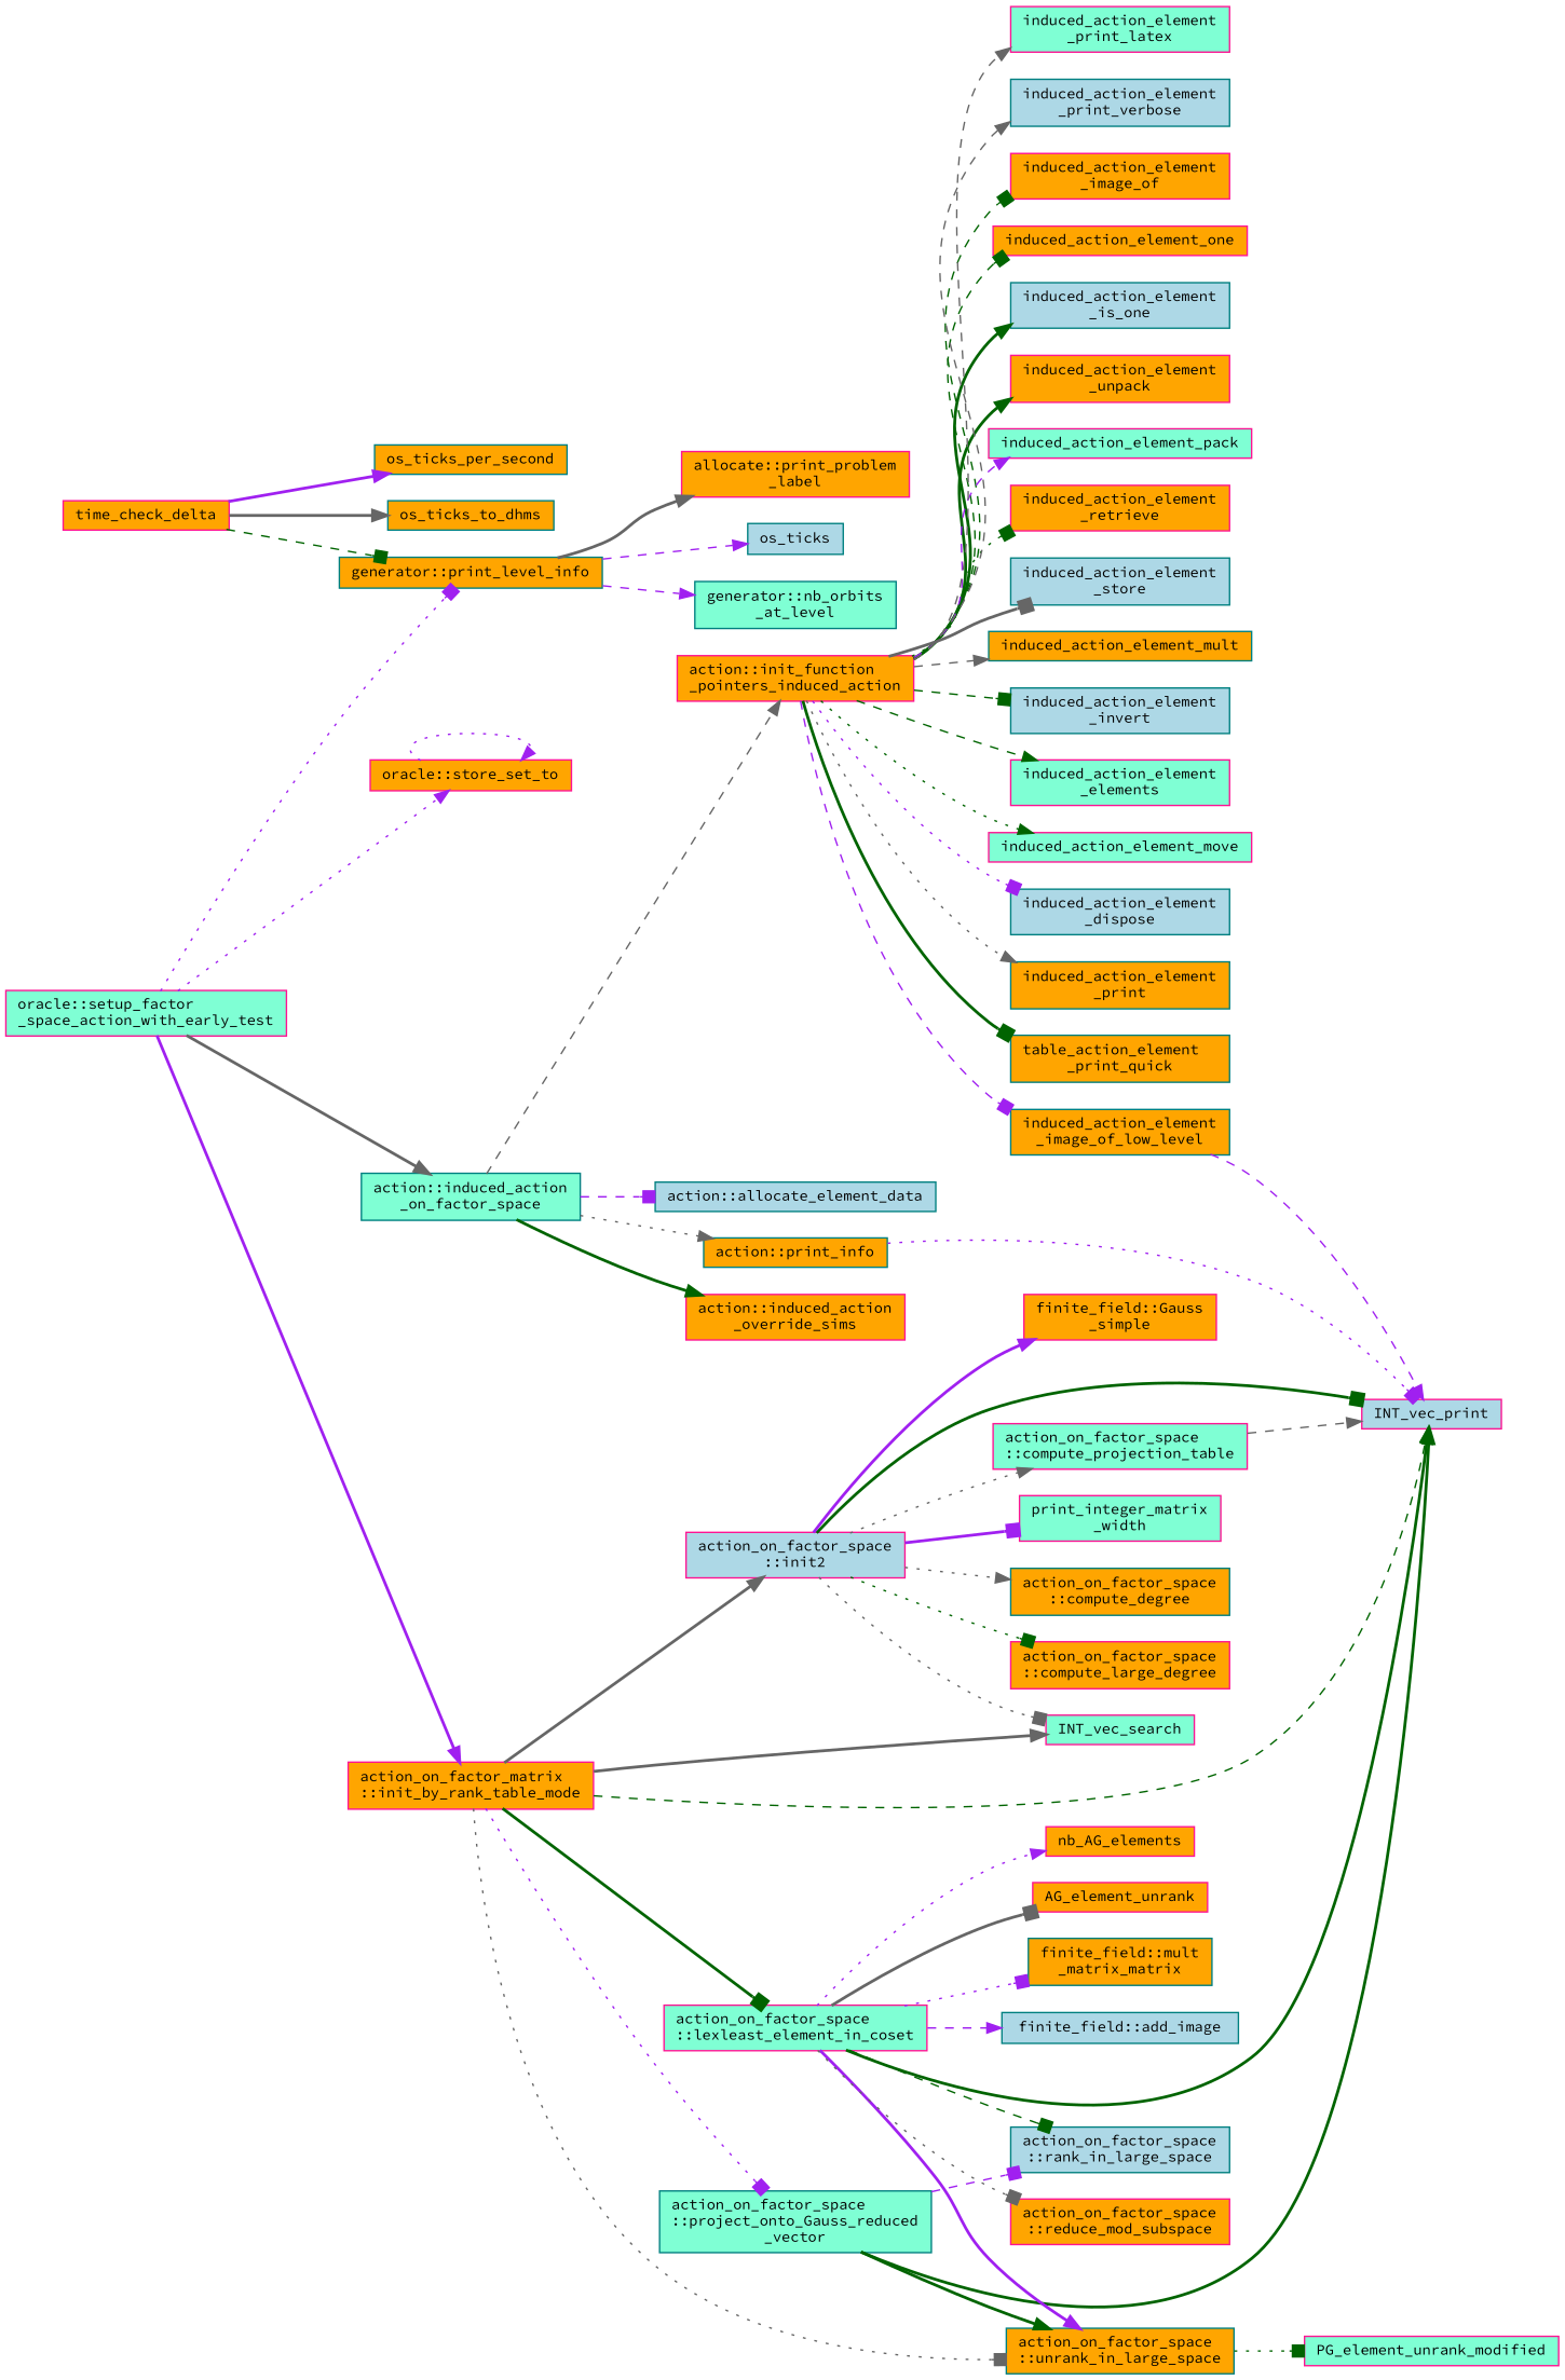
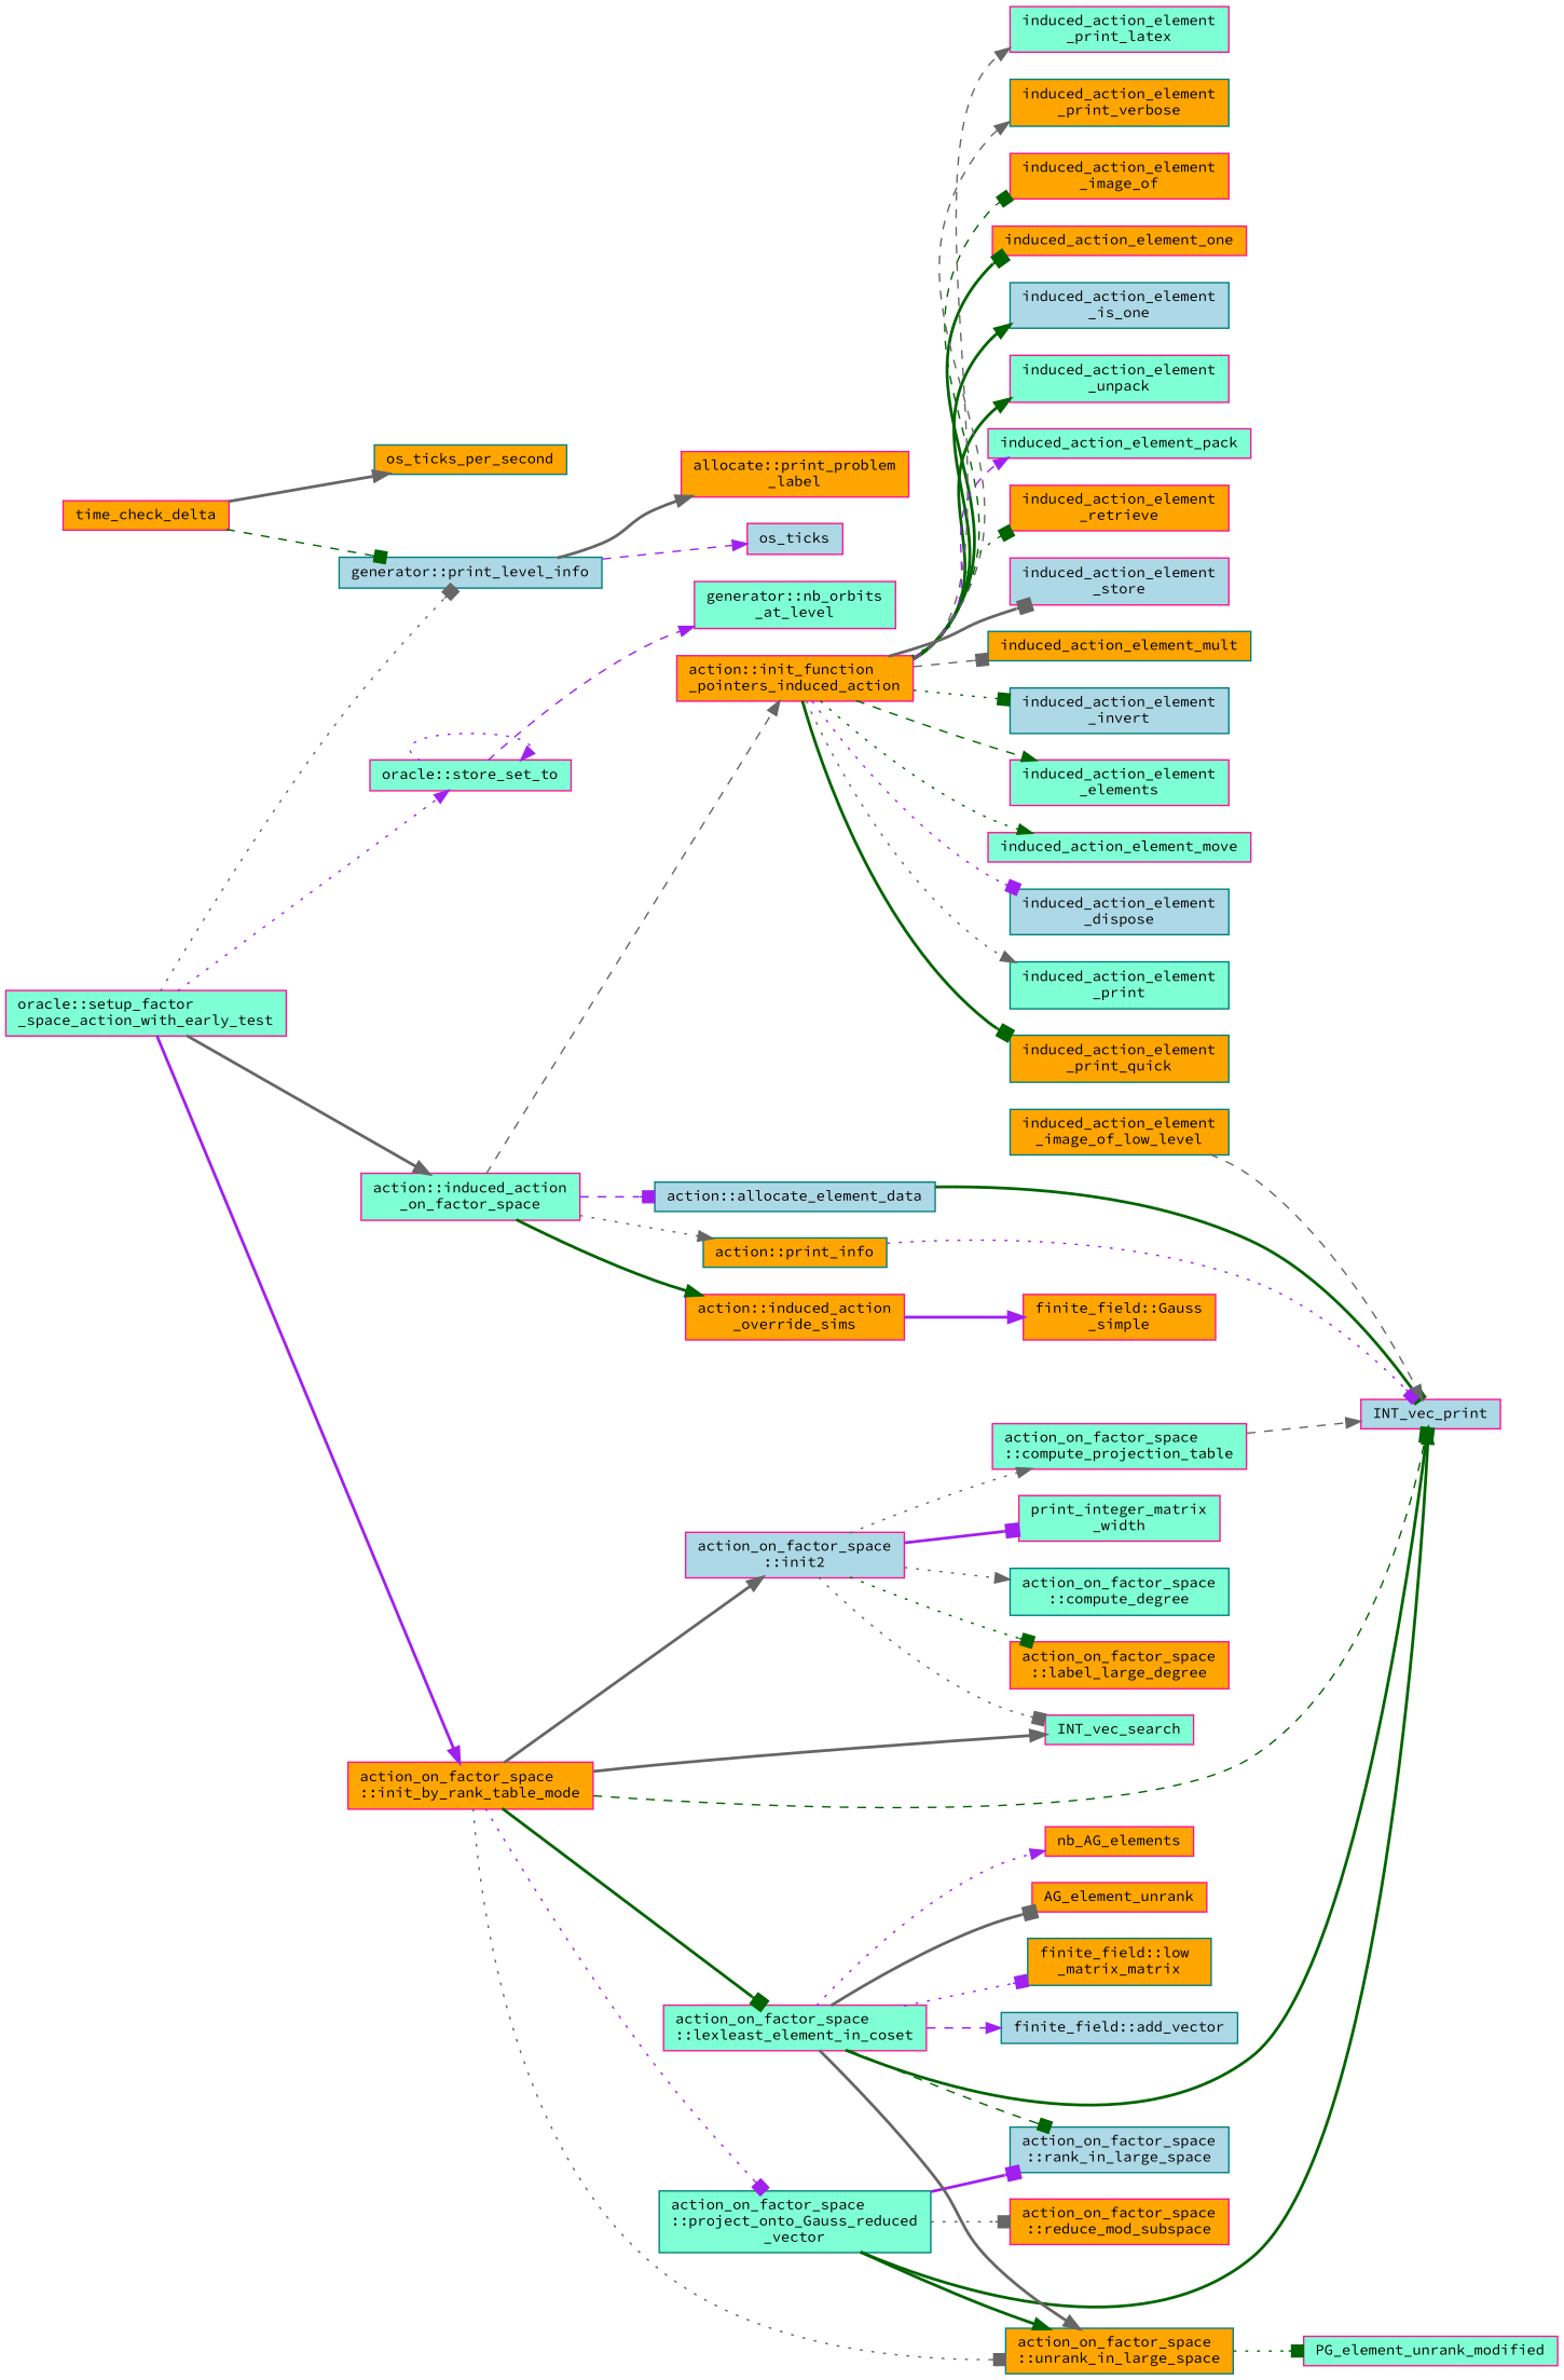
  digraph {
    fontname="Source Code Pro"
    rankdir=LR
    node [color=deeppink fillcolor=orange fontname="Source Code Pro" fontsize=10 shape=record style=filled]
    edge [arrowhead=normal color=gray40 fontname="Source Code Pro" fontsize=10 labelfontname=Helvetica labelfontsize=10 style=bold]
    n1 [fillcolor=aquamarine fontcolor=black height=0.2 label="oracle::setup_factor\l_space_action_with_early_test" width=0.4]
-   n2 [height=0.2 label="oracle::store_set_to" width=0.4]
-   n3 [color=teal height=0.2 label="generator::print_level_info" width=0.4]
-   n4 [height=0.2 label="action_on_factor_matrix\l::init_by_rank_table_mode" width=0.4]
-   n5 [color=teal fillcolor=aquamarine height=0.2 label="action::induced_action\l_on_factor_space" width=0.4]
-   n6 [color=teal fillcolor=lightblue height=0.2 label=os_ticks width=0.4]
+   n2 [fillcolor=aquamarine height=0.2 label="oracle::store_set_to" width=0.4]
+   n3 [color=teal fillcolor=lightblue height=0.2 label="generator::print_level_info" width=0.4]
+   n4 [height=0.2 label="action_on_factor_space\l::init_by_rank_table_mode" width=0.4]
+   n5 [fillcolor=aquamarine height=0.2 label="action::induced_action\l_on_factor_space" width=0.4]
+   n6 [fillcolor=lightblue height=0.2 label=os_ticks width=0.4]
    n7 [height=0.2 label="allocate::print_problem\l_label" width=0.4]
-   n8 [color=teal fillcolor=aquamarine height=0.2 label="generator::nb_orbits\l_at_level" width=0.4]
+   n8 [fillcolor=aquamarine height=0.2 label="generator::nb_orbits\l_at_level" width=0.4]
    n9 [color=teal height=0.2 label="action_on_factor_space\l::unrank_in_large_space" width=0.4]
    n10 [fillcolor=lightblue height=0.2 label="action_on_factor_space\l::init2" width=0.4]
    n11 [fillcolor=aquamarine height=0.2 label=INT_vec_search width=0.4]
    n12 [fillcolor=lightblue height=0.2 label=INT_vec_print width=0.4]
    n13 [color=teal fillcolor=aquamarine height=0.2 label="action_on_factor_space\l::project_onto_Gauss_reduced\l_vector" width=0.4]
    n14 [fillcolor=aquamarine height=0.2 label="action_on_factor_space\l::lexleast_element_in_coset" width=0.4]
    n15 [height=0.2 label="action::init_function\l_pointers_induced_action" width=0.4]
    n16 [color=teal fillcolor=lightblue height=0.2 label="action::allocate_element_data" width=0.4]
    n17 [height=0.2 label="action::induced_action\l_override_sims" width=0.4]
    n18 [color=teal height=0.2 label="action::print_info" width=0.4]
    n19 [height=0.2 label=time_check_delta width=0.4]
    n20 [color=teal height=0.2 label=os_ticks_per_second width=0.4]
-   n21 [color=teal height=0.2 label=os_ticks_to_dhms width=0.4]
    n22 [fillcolor=aquamarine height=0.2 label=PG_element_unrank_modified width=0.4]
    n23 [fillcolor=aquamarine height=0.2 label="print_integer_matrix\l_width" width=0.4]
    n24 [height=0.2 label="finite_field::Gauss\l_simple" width=0.4]
-   n25 [color=teal height=0.2 label="action_on_factor_space\l::compute_degree" width=0.4]
-   n26 [height=0.2 label="action_on_factor_space\l::compute_large_degree" width=0.4]
+   n25 [color=teal fillcolor=aquamarine height=0.2 label="action_on_factor_space\l::compute_degree" width=0.4]
+   n26 [height=0.2 label="action_on_factor_space\l::label_large_degree" width=0.4]
    n27 [fillcolor=aquamarine height=0.2 label="action_on_factor_space\l::compute_projection_table" width=0.4]
    n28 [height=0.2 label="action_on_factor_space\l::reduce_mod_subspace" width=0.4]
    n29 [color=teal fillcolor=lightblue height=0.2 label="action_on_factor_space\l::rank_in_large_space" width=0.4]
    n30 [height=0.2 label=nb_AG_elements width=0.4]
    n31 [height=0.2 label=AG_element_unrank width=0.4]
-   n32 [color=teal height=0.2 label="finite_field::mult\l_matrix_matrix" width=0.4]
-   n33 [color=teal fillcolor=lightblue height=0.2 label="finite_field::add_image" width=0.4]
+   n32 [color=teal height=0.2 label="finite_field::low\l_matrix_matrix" width=0.4]
+   n33 [color=teal fillcolor=lightblue height=0.2 label="finite_field::add_vector" width=0.4]
    n34 [height=0.2 label="induced_action_element\l_image_of" width=0.4]
    n35 [color=teal height=0.2 label="induced_action_element\l_image_of_low_level" width=0.4]
    n36 [height=0.2 label=induced_action_element_one width=0.4]
    n37 [color=teal fillcolor=lightblue height=0.2 label="induced_action_element\l_is_one" width=0.4]
-   n38 [height=0.2 label="induced_action_element\l_unpack" width=0.4]
+   n38 [fillcolor=aquamarine height=0.2 label="induced_action_element\l_unpack" width=0.4]
    n39 [fillcolor=aquamarine height=0.2 label=induced_action_element_pack width=0.4]
    n40 [height=0.2 label="induced_action_element\l_retrieve" width=0.4]
-   n41 [color=teal fillcolor=lightblue height=0.2 label="induced_action_element\l_store" width=0.4]
+   n41 [fillcolor=lightblue height=0.2 label="induced_action_element\l_store" width=0.4]
    n42 [color=teal height=0.2 label=induced_action_element_mult width=0.4]
    n43 [color=teal fillcolor=lightblue height=0.2 label="induced_action_element\l_invert" width=0.4]
    n44 [fillcolor=aquamarine height=0.2 label="induced_action_element\l_elements" width=0.4]
    n45 [fillcolor=aquamarine height=0.2 label=induced_action_element_move width=0.4]
    n46 [color=teal fillcolor=lightblue height=0.2 label="induced_action_element\l_dispose" width=0.4]
-   n47 [color=teal height=0.2 label="induced_action_element\l_print" width=0.4]
-   n48 [color=teal height=0.2 label="table_action_element\l_print_quick" width=0.4]
+   n47 [color=teal fillcolor=aquamarine height=0.2 label="induced_action_element\l_print" width=0.4]
+   n48 [color=teal height=0.2 label="induced_action_element\l_print_quick" width=0.4]
    n49 [fillcolor=aquamarine height=0.2 label="induced_action_element\l_print_latex" width=0.4]
-   n50 [color=teal fillcolor=lightblue height=0.2 label="induced_action_element\l_print_verbose" width=0.4]
+   n50 [color=teal height=0.2 label="induced_action_element\l_print_verbose" width=0.4]
    n1 -> n2 [color=purple style=dotted]
-   n1 -> n3 [arrowhead=box color=purple style=dotted]
+   n1 -> n3 [arrowhead=box style=dotted]
    n1 -> n4 [color=purple]
    n1 -> n5
    n2 -> n2 [color=purple style=dotted]
    n3 -> n6 [color=purple style=dashed]
    n3 -> n7
-   n3 -> n8 [color=purple style=dashed]
+   n2 -> n8 [color=purple style=dashed]
    n4 -> n9 [arrowhead=box style=dotted]
    n4 -> n10
    n4 -> n11
    n4 -> n12 [color=darkgreen style=dashed]
    n4 -> n13 [arrowhead=box color=purple style=dotted]
    n4 -> n14 [arrowhead=box color=darkgreen]
    n5 -> n15 [style=dashed]
    n5 -> n16 [arrowhead=box color=purple style=dashed]
    n5 -> n17 [color=darkgreen]
    n5 -> n18 [style=dotted]
    n9 -> n22 [arrowhead=box color=darkgreen style=dotted]
    n10 -> n11 [arrowhead=box style=dotted]
-   n10 -> n12 [arrowhead=box color=darkgreen]
+   n16 -> n12 [arrowhead=box color=darkgreen]
    n10 -> n23 [arrowhead=box color=purple]
-   n10 -> n24 [color=purple]
+   n17 -> n24 [color=purple]
    n10 -> n25 [style=dotted]
    n10 -> n26 [arrowhead=box color=darkgreen style=dotted]
    n10 -> n27 [style=dotted]
    n13 -> n9 [color=darkgreen]
    n13 -> n12 [color=darkgreen]
-   n14 -> n28 [arrowhead=box style=dotted]
-   n13 -> n29 [arrowhead=box color=purple style=dashed]
-   n14 -> n9 [color=purple]
-   n14 -> n12 [color=darkgreen]
+   n13 -> n28 [arrowhead=box style=dotted]
+   n13 -> n29 [arrowhead=box color=purple]
+   n14 -> n9
+   n14 -> n12 [arrowhead=box color=darkgreen]
    n14 -> n29 [arrowhead=box color=darkgreen style=dashed]
    n14 -> n30 [color=purple style=dotted]
    n14 -> n31 [arrowhead=box]
    n14 -> n32 [arrowhead=box color=purple style=dotted]
    n14 -> n33 [color=purple style=dashed]
    n15 -> n34 [arrowhead=box color=darkgreen style=dashed]
-   n15 -> n35 [arrowhead=box color=purple style=dashed]
-   n15 -> n36 [arrowhead=box color=darkgreen style=dashed]
+   n15 -> n36 [arrowhead=box color=darkgreen]
    n15 -> n37 [color=darkgreen]
    n15 -> n38 [color=darkgreen]
    n15 -> n39 [color=purple style=dashed]
    n15 -> n40 [arrowhead=box color=darkgreen style=dotted]
    n15 -> n41 [arrowhead=box]
-   n15 -> n42 [style=dashed]
-   n15 -> n43 [arrowhead=box color=darkgreen style=dashed]
+   n15 -> n42 [arrowhead=box style=dashed]
+   n15 -> n43 [arrowhead=box color=darkgreen style=dotted]
    n15 -> n44 [color=darkgreen style=dashed]
    n15 -> n45 [color=darkgreen style=dotted]
    n15 -> n46 [arrowhead=box color=purple style=dotted]
    n15 -> n47 [style=dotted]
    n15 -> n48 [arrowhead=box color=darkgreen]
    n15 -> n49 [style=dashed]
    n15 -> n50 [style=dashed]
    n18 -> n12 [arrowhead=box color=purple style=dotted]
    n19 -> n3 [arrowhead=box color=darkgreen style=dashed]
-   n19 -> n20 [color=purple]
-   n19 -> n21
+   n19 -> n20
    n27 -> n12 [style=dashed]
-   n35 -> n12 [color=purple style=dashed]
+   n35 -> n12 [style=dashed]
  }
